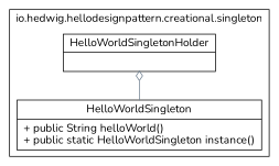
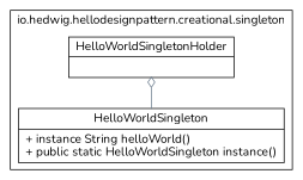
  digraph {
    fontname=Nunito
    node [shape=record fontname=Nunito]
-   n1 [label="{HelloWorldSingleton | + public String helloWorld()\l+ public static HelloWorldSingleton instance()\l}"]
+   n1 [label="{HelloWorldSingleton | + instance String helloWorld()\l+ public static HelloWorldSingleton instance()\l}"]
    n2 [label="{HelloWorldSingletonHolder | }"]
    subgraph cluster_1 {
      label="io.hedwig.hellodesignpattern.creational.singleton"
      n1
      n2
    }
    n2 -> n1 [arrowtail=odiamond color=slategray dir=back fontsize=11 fontname=Nunito]
  }
